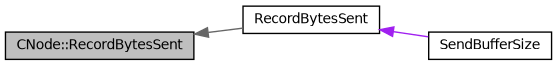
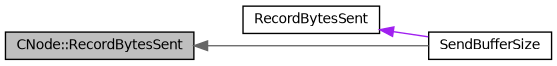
  digraph {
    rankdir=LR
    node [color=black fillcolor=white fontname=Helvetica fontsize=10 shape=record style=filled]
    edge [dir=back fontname=Helvetica fontsize=10 labelfontname=Helvetica labelfontsize=10 style=solid]
    n1 [fillcolor=grey75 fontcolor=black height=0.2 label="CNode::RecordBytesSent" width=0.4]
    n2 [height=0.2 label=RecordBytesSent width=0.4]
    n3 [height=0.2 label=SendBufferSize width=0.4]
-   n1 -> n2 [color=gray40]
+   n1 -> n3 [color=gray40]
    n2 -> n3 [color=purple]
  }
